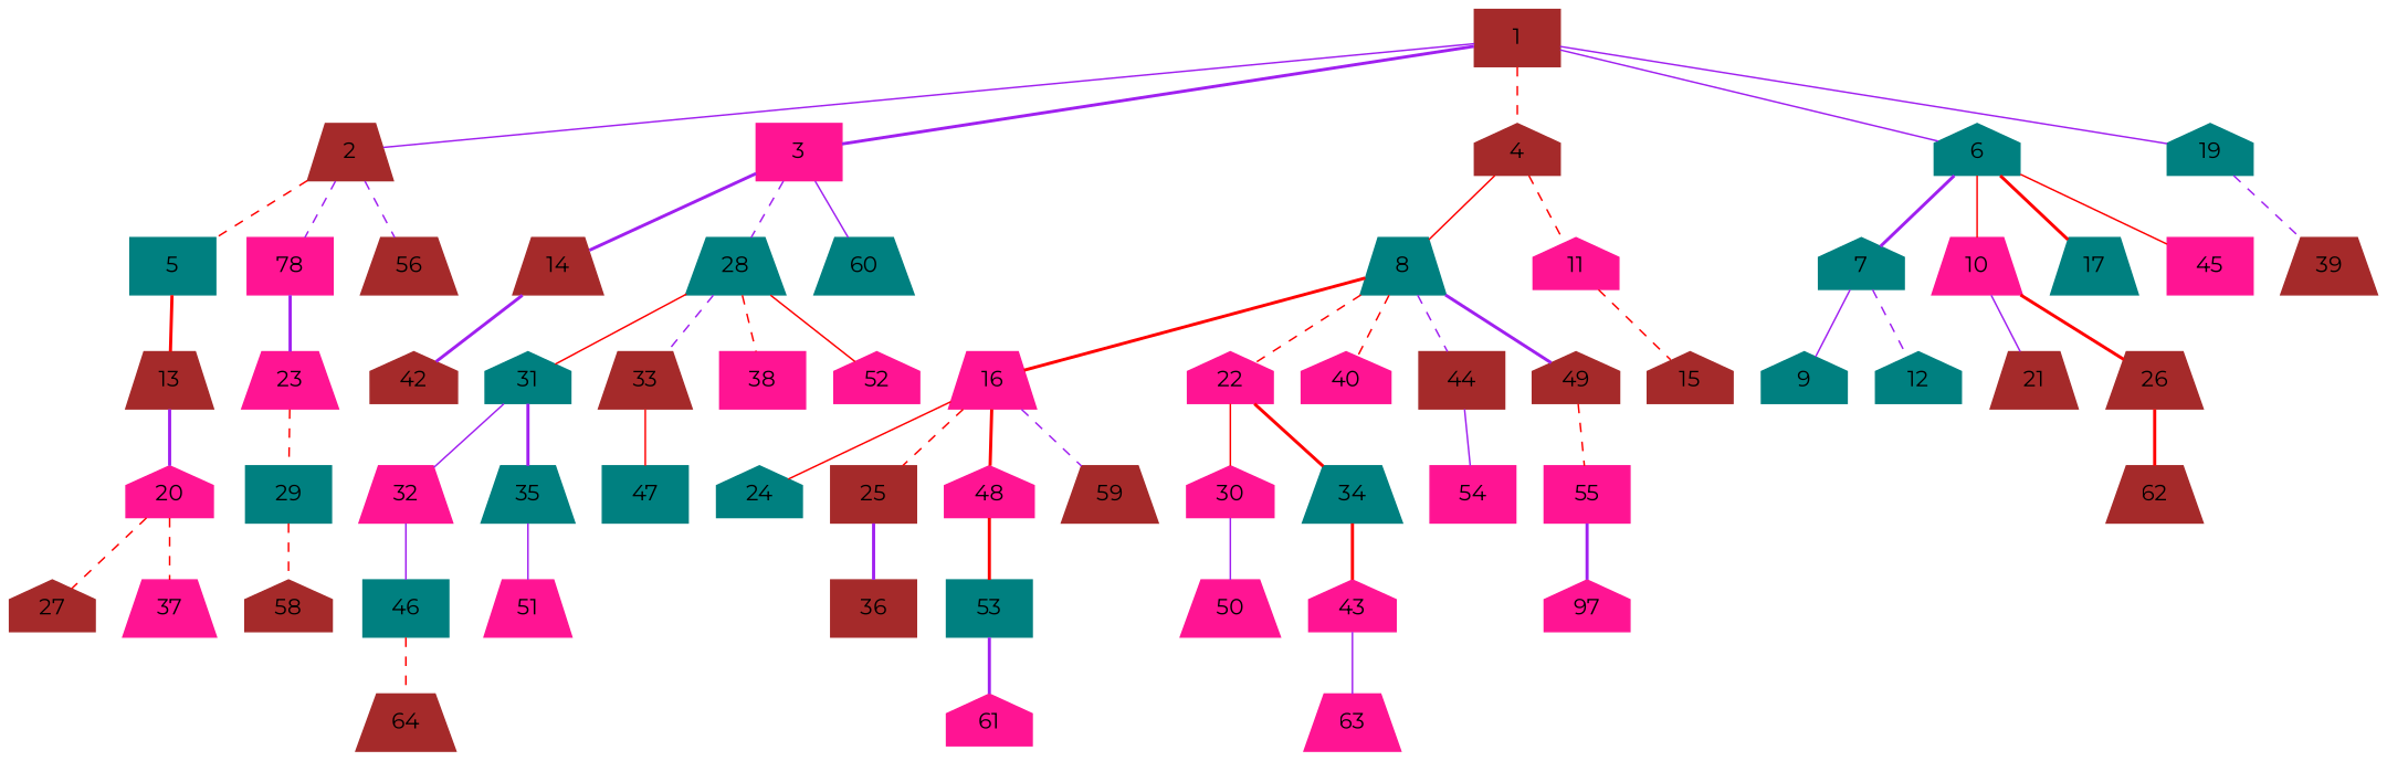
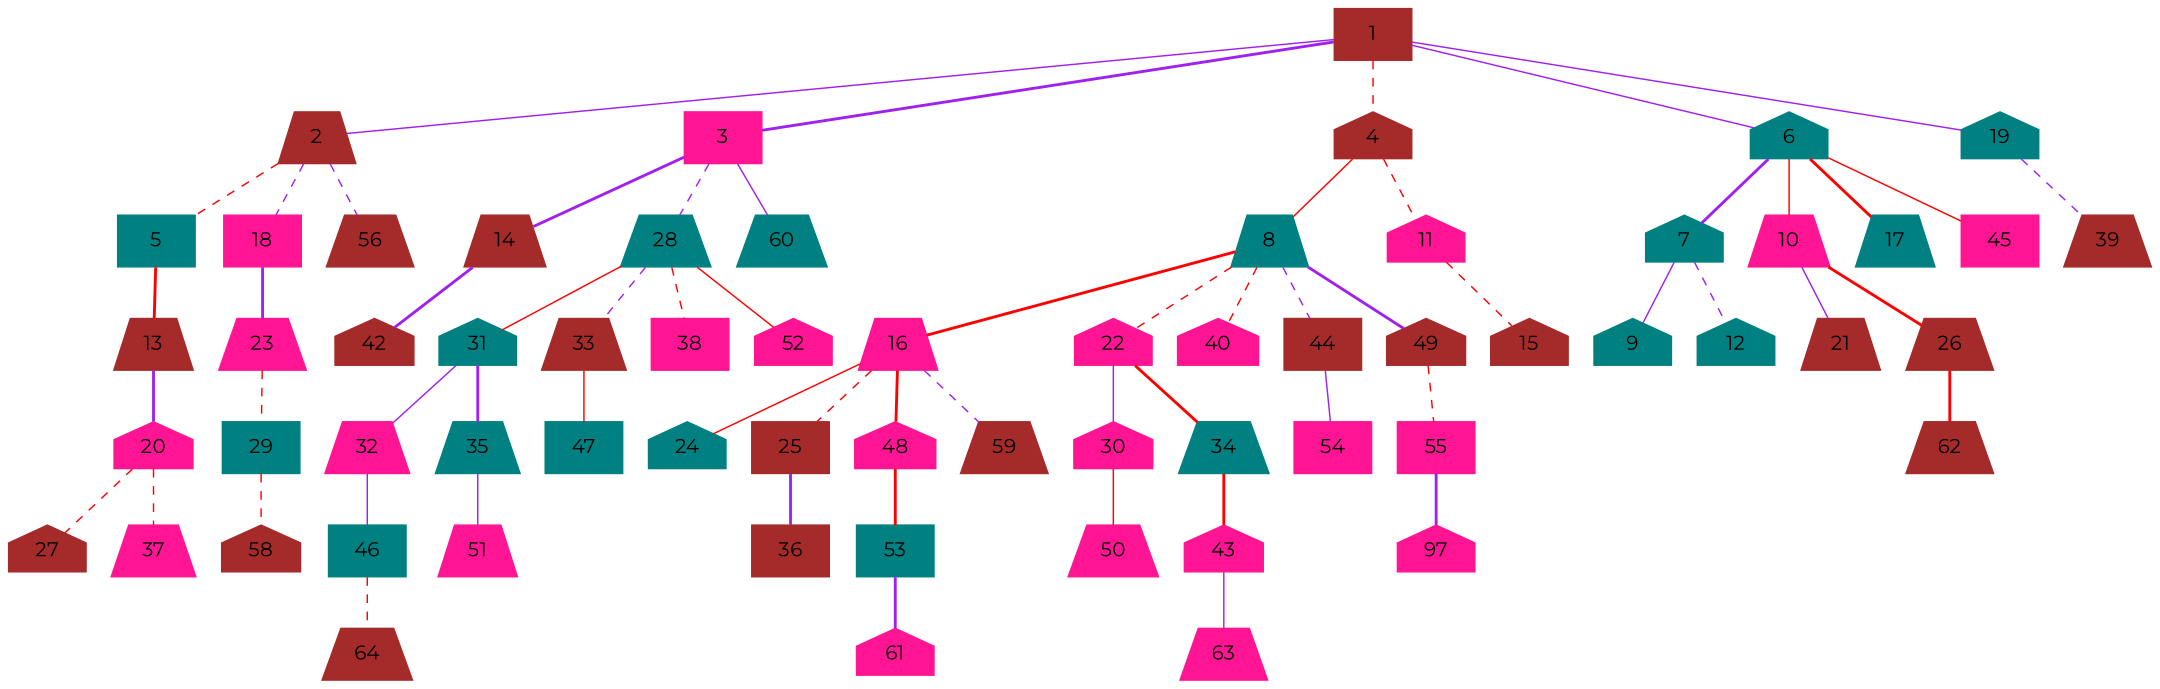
  graph {
    fontname=Montserrat
    node [color=deeppink fontname=Montserrat shape=trapezium style=filled]
    edge [color=purple fontname=Montserrat style=dashed]
    1 [color=brown shape=box]
    2 [color=brown]
    3 [shape=box]
    4 [color=brown shape=house]
    6 [color=teal shape=house]
    19 [color=teal shape=house]
    5 [color=teal shape=box]
-   18 [shape=box label=78]
+   18 [shape=box]
    56 [color=brown]
    14 [color=brown]
    28 [color=teal]
    60 [color=teal]
    8 [color=teal]
    11 [shape=house]
    7 [color=teal shape=house]
    10
    17 [color=teal]
    45 [shape=box]
    39 [color=brown]
    13 [color=brown]
    23
    42 [color=brown shape=house]
    31 [color=teal shape=house]
    33 [color=brown]
    38 [shape=box]
    52 [shape=house]
    16
    22 [shape=house]
    40 [shape=house]
    44 [color=brown shape=box]
    49 [color=brown shape=house]
    15 [color=brown shape=house]
    20 [shape=house]
    9 [color=teal shape=house]
    12 [color=teal shape=house]
    21 [color=brown]
    26 [color=brown]
    24 [color=teal shape=house]
    25 [color=brown shape=box]
    48 [shape=house]
    59 [color=brown]
    30 [shape=house]
    34 [color=teal]
    54 [shape=box]
    55 [shape=box]
    62 [color=brown]
    27 [color=brown shape=house]
    37
    36 [color=brown shape=box]
    53 [color=teal shape=box]
    29 [color=teal shape=box]
    50
    43 [shape=house]
    58 [color=brown shape=house]
    32
    35 [color=teal]
    47 [color=teal shape=box]
    46 [color=teal shape=box]
    51
    64 [color=brown]
    63
    61 [shape=house]
    n63 [label=97 shape=house]
    1 -- 2 [style=solid]
    1 -- 3 [style=bold]
    1 -- 4 [color=red]
    1 -- 6 [style=solid]
    1 -- 19 [style=solid]
    2 -- 5 [color=red]
    2 -- 18
    2 -- 56
    3 -- 14 [style=bold]
    3 -- 28
    3 -- 60 [style=solid]
    4 -- 8 [color=red style=solid]
    4 -- 11 [color=red]
    6 -- 7 [style=bold]
    6 -- 10 [color=red style=solid]
    6 -- 17 [color=red style=bold]
    6 -- 45 [color=red style=solid]
    19 -- 39
    5 -- 13 [color=red style=bold]
    18 -- 23 [style=bold]
    14 -- 42 [style=bold]
    28 -- 31 [color=red style=solid]
    28 -- 33
    28 -- 38 [color=red]
    28 -- 52 [color=red style=solid]
    8 -- 16 [color=red style=bold]
    8 -- 22 [color=red]
    8 -- 40 [color=red]
    8 -- 44
    8 -- 49 [style=bold]
    11 -- 15 [color=red]
    7 -- 9 [style=solid]
    7 -- 12
    10 -- 21 [style=solid]
    10 -- 26 [color=red style=bold]
    13 -- 20 [style=bold]
    23 -- 29 [color=red]
    31 -- 32 [style=solid]
    31 -- 35 [style=bold]
    33 -- 47 [color=red style=solid]
    16 -- 24 [color=red style=solid]
    16 -- 25 [color=red]
    16 -- 48 [color=red style=bold]
    16 -- 59
-   22 -- 30 [color=red style=solid]
+   22 -- 30 [style=solid]
    22 -- 34 [color=red style=bold]
    44 -- 54 [style=solid]
    49 -- 55 [color=red]
    20 -- 27 [color=red]
    20 -- 37 [color=red]
    26 -- 62 [color=red style=bold]
    25 -- 36 [style=bold]
    48 -- 53 [color=red style=bold]
-   30 -- 50 [style=solid]
+   30 -- 50 [color=red style=solid]
    34 -- 43 [color=red style=bold]
    55 -- n63 [style=bold]
    53 -- 61 [style=bold]
    29 -- 58 [color=red]
    43 -- 63 [style=solid]
    32 -- 46 [style=solid]
    35 -- 51 [style=solid]
    46 -- 64 [color=red]
  }
